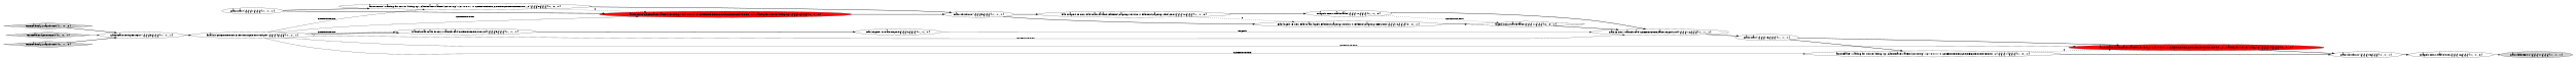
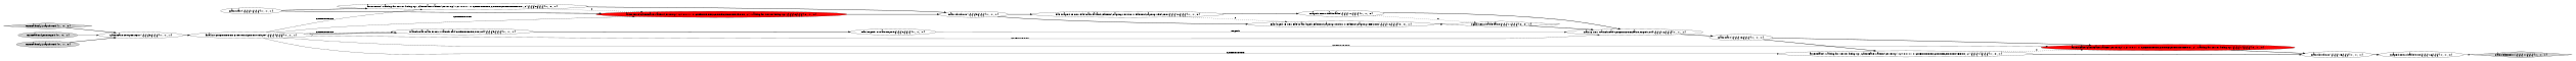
  digraph {
    rankdir=LR
    node [fillcolor=white shape=ellipse style=filled]
    edge [style=bold]
    n1 [label="final int CLIENT_PORT = PortAssignment.unique()@@@4@@@['1', '1', '1']"]
    n2 [label="MainThread main = new MainThread(CLIENT_PORT,true,null)@@@5@@@['1', '1', '1']"]
    n3 [fillcolor=red label="assertTrue(ClientBase.waitForServerUp(\"127.0.0.1:\" + CLIENT_PORT,CONNECTION_TIMEOUT / 2),\"waiting for server being up\")@@@8@@@['0', '1', '0']"]
    n4 [label="main = new MainThread(CLIENT_PORT,false,tmpDir,null)@@@12@@@['1', '1', '1']"]
    n5 [label="assertFalse(\"waiting for server being up\",ClientBase.waitForServerUp(\"127.0.0.1:\" + CLIENT_PORT,CONNECTION_TIMEOUT / 2))@@@14@@@['1', '0', '1']"]
    n6 [label="assertTrue(\"waiting for server being up\",ClientBase.waitForServerUp(\"127.0.0.1:\" + CLIENT_PORT,CONNECTION_TIMEOUT / 2))@@@8@@@['1', '0', '1']"]
    n7 [fillcolor=red label="assertFalse(ClientBase.waitForServerUp(\"127.0.0.1:\" + CLIENT_PORT,CONNECTION_TIMEOUT / 2),\"waiting for server being up\")@@@14@@@['0', '1', '0']"]
    n8 [label="File tmpDir = main.tmpDir@@@6@@@['1', '1', '1']"]
    n9 [label="main.shutdown()@@@9@@@['1', '1', '1']"]
    n10 [label="main.start()@@@13@@@['1', '1', '1']"]
    n11 [label="main.shutdown()@@@15@@@['1', '1', '1']"]
    n12 [label="File logDir = new File(main.logDir,FileTxnSnapLog.version + FileTxnSnapLog.VERSION)@@@10@@@['0', '0', '1']"]
    n13 [label="logDir.setWritable(false)@@@11@@@['0', '0', '1']" shape=diamond]
    n14 [label="main.start()@@@7@@@['1', '1', '1']"]
    n15 [label="File snapDir = new File(main.dataDir,FileTxnSnapLog.version + FileTxnSnapLog.VERSION)@@@10@@@['1', '1', '0']"]
    n16 [label="snapDir.setWritable(true)@@@16@@@['1', '1', '0']"]
-   n17 [fillcolor=lightgray label="main.deleteDirs()@@@17@@@['1', '1', '1']"]
+   n17 [fillcolor=lightgray label="main.deleteDirs()@@@17@@@['1', '1', '1']" shape=diamond]
    n18 [label="snapDir.setWritable(false)@@@11@@@['1', '1', '0']"]
    n19 [label="ClientBase.setupTestEnv()@@@3@@@['1', '1', '1']"]
    n20 [fillcolor=lightgray label="testReadOnlySnapshotDir['1', '0', '0']" shape=diamond]
-   n21 [fillcolor=lightgray label="testReadOnlyTxnLogDir['0', '0', '1']" shape=diamond]
-   n22 [fillcolor=lightgray label="testReadOnlySnapshotDir['0', '1', '0']" shape=diamond]
+   n21 [fillcolor=lightgray label="testReadOnlyTxnLogDir['0', '0', '1']"]
+   n22 [fillcolor=lightgray label="testReadOnlySnapshotDir['0', '1', '0']"]
    n1 -> n2 [label=CLIENT_PORT style=solid]
    n1 -> n2
    n1 -> n3 [label=CLIENT_PORT style=solid]
    n1 -> n4 [label=CLIENT_PORT style=solid]
    n1 -> n5 [label=CLIENT_PORT style=solid]
    n1 -> n6 [label=CLIENT_PORT style=solid]
    n1 -> n7 [label=CLIENT_PORT style=solid]
    n2 -> n8
    n3 -> n9
    n4 -> n10
    n5 -> n7 [label=0 style=dashed]
    n5 -> n11
    n6 -> n3 [label=0 style=dashed]
    n6 -> n9
    n7 -> n11
    n8 -> n4 [label=tmpDir style=solid]
    n9 -> n12
    n9 -> n15
    n10 -> n5
    n10 -> n7
    n11 -> n16
    n12 -> n13
    n13 -> n4
    n14 -> n3
    n14 -> n6
    n15 -> n12 [label=0 style=dashed]
    n15 -> n18
    n16 -> n17 [style=solid]
    n18 -> n4
-   n18 -> n13 [label=CLIENT_PORT style=dashed]
+   n18 -> n13 [label=0 style=dashed]
    n19 -> n1
    n20 -> n19
    n21 -> n19 [style=solid]
    n22 -> n19
  }
